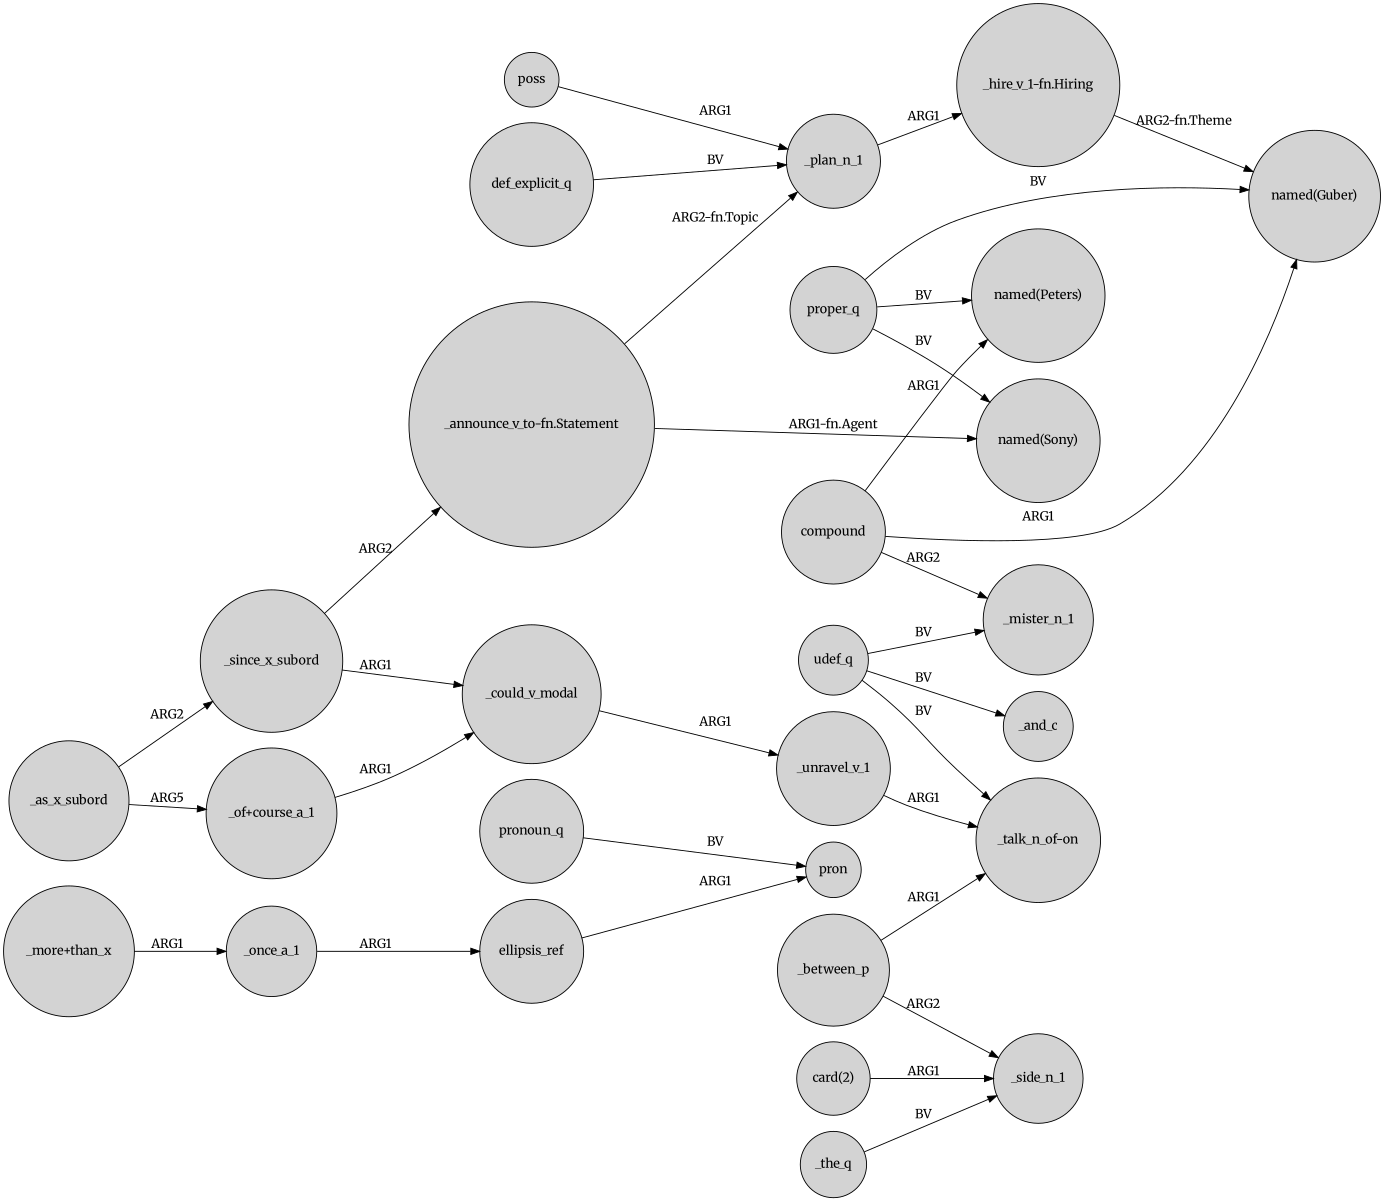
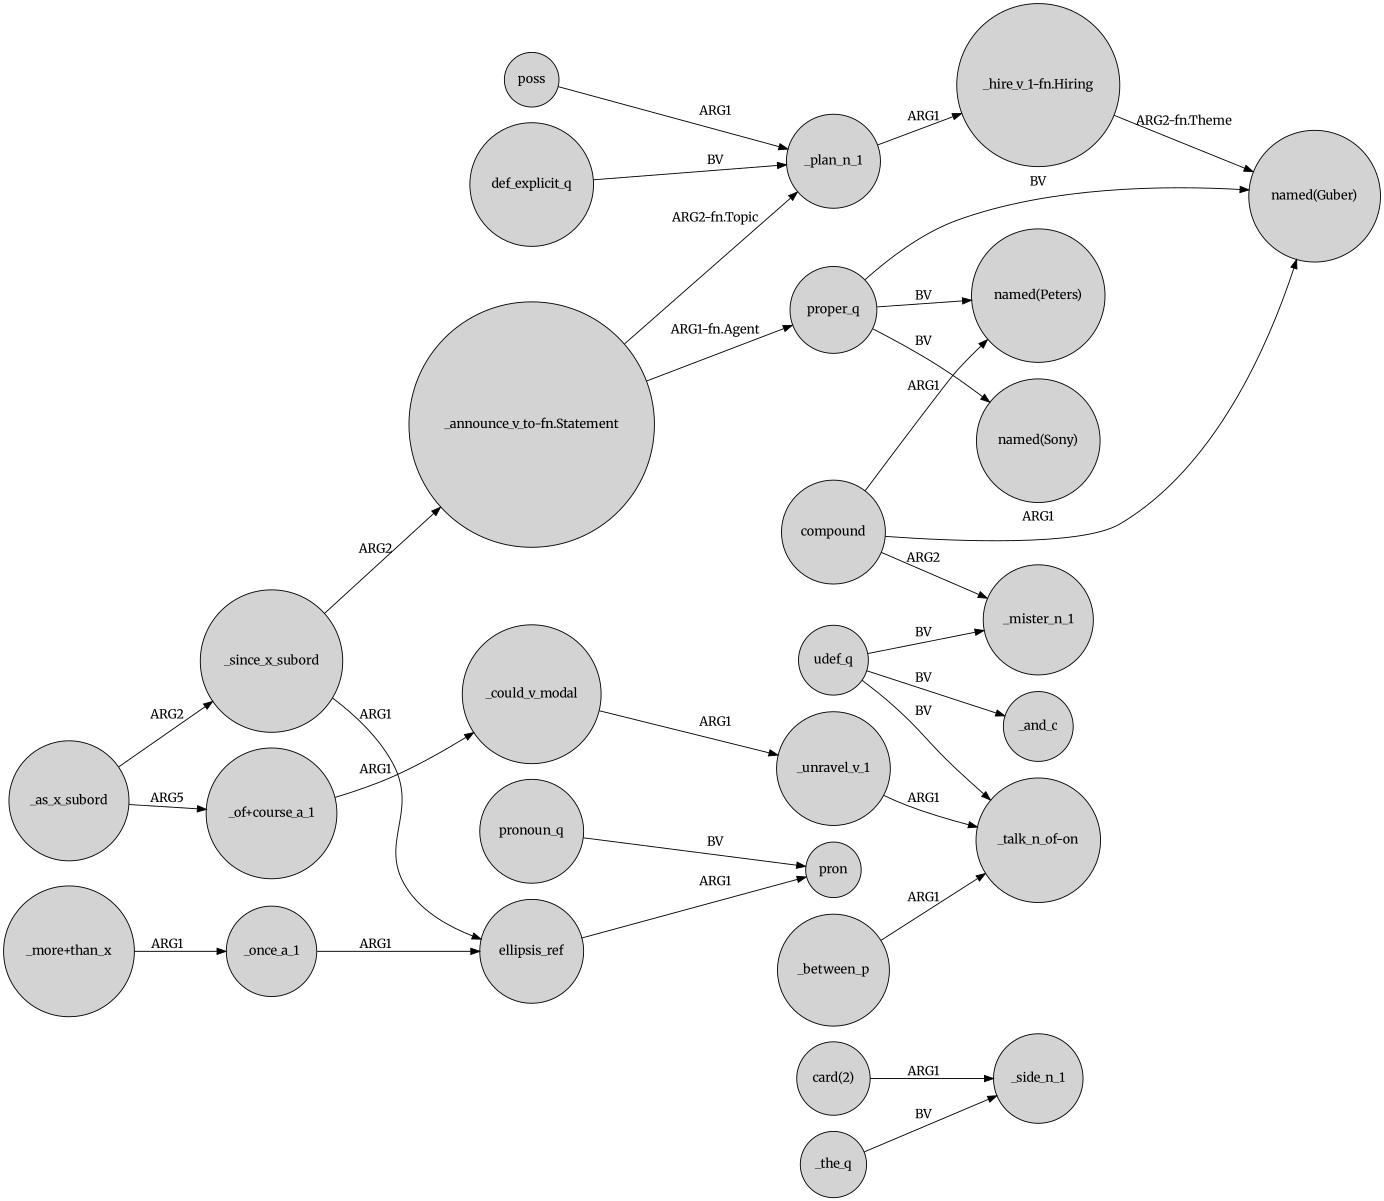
  digraph {
    fontname=Merriweather
    rankdir=LR
    node [fontname=Merriweather shape=circle style=filled]
    edge [fontname=Merriweather]
    poss
    _plan_n_1
    "_hire_v_1-fn.Hiring"
    "named(Guber)"
    "_announce_v_to-fn.Statement"
    "named(Sony)"
    _once_a_1
    ellipsis_ref
    pron
    _the_q
    _side_n_1
    proper_q
    "named(Peters)"
    compound
    _mister_n_1
    _between_p
    "_talk_n_of-on"
    def_explicit_q
    udef_q
    _and_c
    _since_x_subord
    pronoun_q
    _as_x_subord
    "_of+course_a_1"
    _could_v_modal
    _unravel_v_1
    "card(2)"
    "_more+than_x"
    poss -> _plan_n_1 [label=ARG1]
    _plan_n_1 -> "_hire_v_1-fn.Hiring" [label=ARG1]
    "_hire_v_1-fn.Hiring" -> "named(Guber)" [label="ARG2-fn.Theme"]
    "_announce_v_to-fn.Statement" -> _plan_n_1 [label="ARG2-fn.Topic"]
-   "_announce_v_to-fn.Statement" -> "named(Sony)" [label="ARG1-fn.Agent"]
+   "_announce_v_to-fn.Statement" -> proper_q [label="ARG1-fn.Agent"]
    _once_a_1 -> ellipsis_ref [label=ARG1]
    ellipsis_ref -> pron [label=ARG1]
    _the_q -> _side_n_1 [label=BV]
    proper_q -> "named(Guber)" [label=BV]
    proper_q -> "named(Sony)" [label=BV]
    proper_q -> "named(Peters)" [label=BV]
    compound -> "named(Guber)" [label=ARG1]
    compound -> "named(Peters)" [label=ARG1]
    compound -> _mister_n_1 [label=ARG2]
-   _between_p -> _side_n_1 [label=ARG2]
    _between_p -> "_talk_n_of-on" [label=ARG1]
    def_explicit_q -> _plan_n_1 [label=BV]
    udef_q -> _mister_n_1 [label=BV]
    udef_q -> "_talk_n_of-on" [label=BV]
    udef_q -> _and_c [label=BV]
    _since_x_subord -> "_announce_v_to-fn.Statement" [label=ARG2]
-   _since_x_subord -> _could_v_modal [label=ARG1]
+   _since_x_subord -> ellipsis_ref [label=ARG1]
    pronoun_q -> pron [label=BV]
    _as_x_subord -> _since_x_subord [label=ARG2]
    _as_x_subord -> "_of+course_a_1" [label=ARG5]
    "_of+course_a_1" -> _could_v_modal [label=ARG1]
    _could_v_modal -> _unravel_v_1 [label=ARG1]
    _unravel_v_1 -> "_talk_n_of-on" [label=ARG1]
    "card(2)" -> _side_n_1 [label=ARG1]
    "_more+than_x" -> _once_a_1 [label=ARG1]
  }
